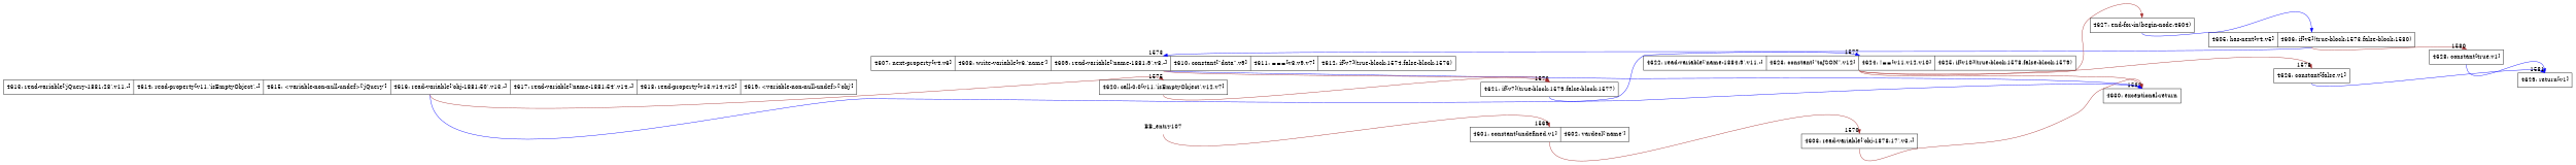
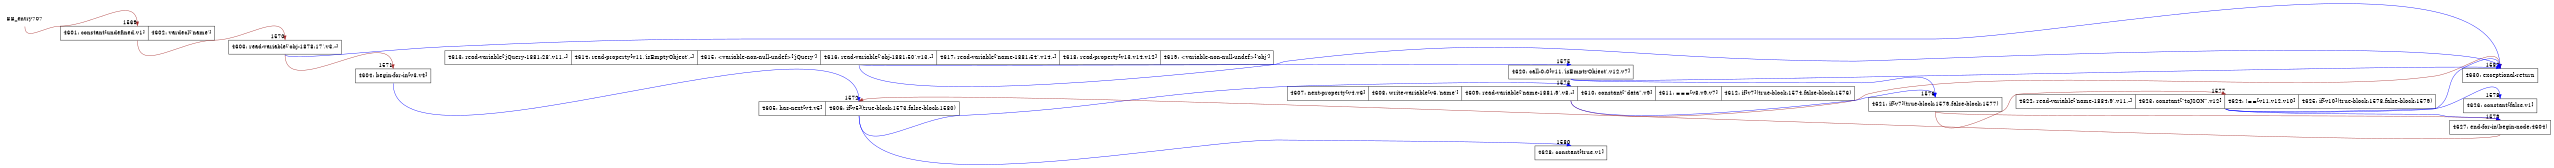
  digraph {
    rankdir=LR
    node [shape=record]
    edge [color=blue headport=n tailport=s]
-   BB_entry107 [shape=none]
+   BB_entry107 [shape=none label=BB_entry707]
    n2 [label="{4601: constant[undefined,v1]|4602: vardecl['name']}"]
    n3 [label="{4603: read-variable['obj-1878:17',v3,-]}"]
+   n4 [label="{4604: begin-for-in[v3,v4]}"]
    n5 [label="{4630: exceptional-return}"]
    n6 [label="{4605: has-next[v4,v5]|4606: if[v5](true-block:1573,false-block:1580)}"]
    n7 [label="{4607: next-property[v4,v6]|4608: write-variable[v6,'name']|4609: read-variable['name-1881:9',v8,-]|4610: constant[\"data\",v9]|4611: ===[v8,v9,v7]|4612: if[v7](true-block:1574,false-block:1576)}"]
    n8 [label="{4628: constant[true,v1]}"]
    n9 [label="{4621: if[v7](true-block:1579,false-block:1577)}"]
-   n10 [label="{4629: return[v1]}"]
    n11 [label="{4627: end-for-in(begin-node:4604)}"]
    n12 [label="{4622: read-variable['name-1884:9',v11,-]|4623: constant[\"toJSON\",v12]|4624: !==[v11,v12,v10]|4625: if[v10](true-block:1578,false-block:1579)}"]
    n13 [label="{4613: read-variable['jQuery-1881:28',v11,-]|4614: read-property[v11,'isEmptyObject',-]|4615: \<variable-non-null-undef\>['jQuery']|4616: read-variable['obj-1881:50',v13,-]|4617: read-variable['name-1881:54',v14,-]|4618: read-property[v13,v14,v12]|4619: \<variable-non-null-undef\>['obj']}"]
    n14 [label="{4620: call-0:0[v11,'isEmptyObject',v12,v7]}"]
    n15 [label="{4626: constant[false,v1]}"]
    BB_entry107 -> n2 [color=brown headlabel="    1569"]
    n2 -> n3 [color=brown headlabel="      1570"]
-   n3 -> n5 [color=brown headlabel="      1582"]
+   n3 -> n4 [color=brown headlabel="      1571"]
+   n3 -> n5 [headlabel="      1582"]
+   n4 -> n6 [headlabel="      1572"]
    n6 -> n7 [headlabel="      1573"]
-   n6 -> n8 [color=brown headlabel="      1580"]
-   n7 -> n5
-   n7 -> n9 [color=brown headlabel="      1576"]
-   n8 -> n10
-   n9 -> n12 [headlabel="      1577"]
-   n11 -> n6
-   n12 -> n5 [color=brown]
-   n12 -> n11 [color=brown]
-   n12 -> n15 [color=brown headlabel="      1578"]
+   n6 -> n8 [headlabel="      1580"]
+   n7 -> n5 [color=brown]
+   n7 -> n9 [headlabel="      1576"]
+   n9 -> n11 [color=brown headlabel="      1579"]
+   n9 -> n12 [color=brown headlabel="      1577"]
+   n11 -> n6 [color=brown]
+   n12 -> n5
+   n12 -> n11
+   n12 -> n15 [headlabel="      1578"]
    n13 -> n5
-   n13 -> n14 [color=brown headlabel="      1575"]
-   n14 -> n9 [color=brown]
-   n15 -> n10 [headlabel="      1581"]
+   n13 -> n14 [headlabel="      1575"]
+   n14 -> n5
+   n14 -> n9
  }
